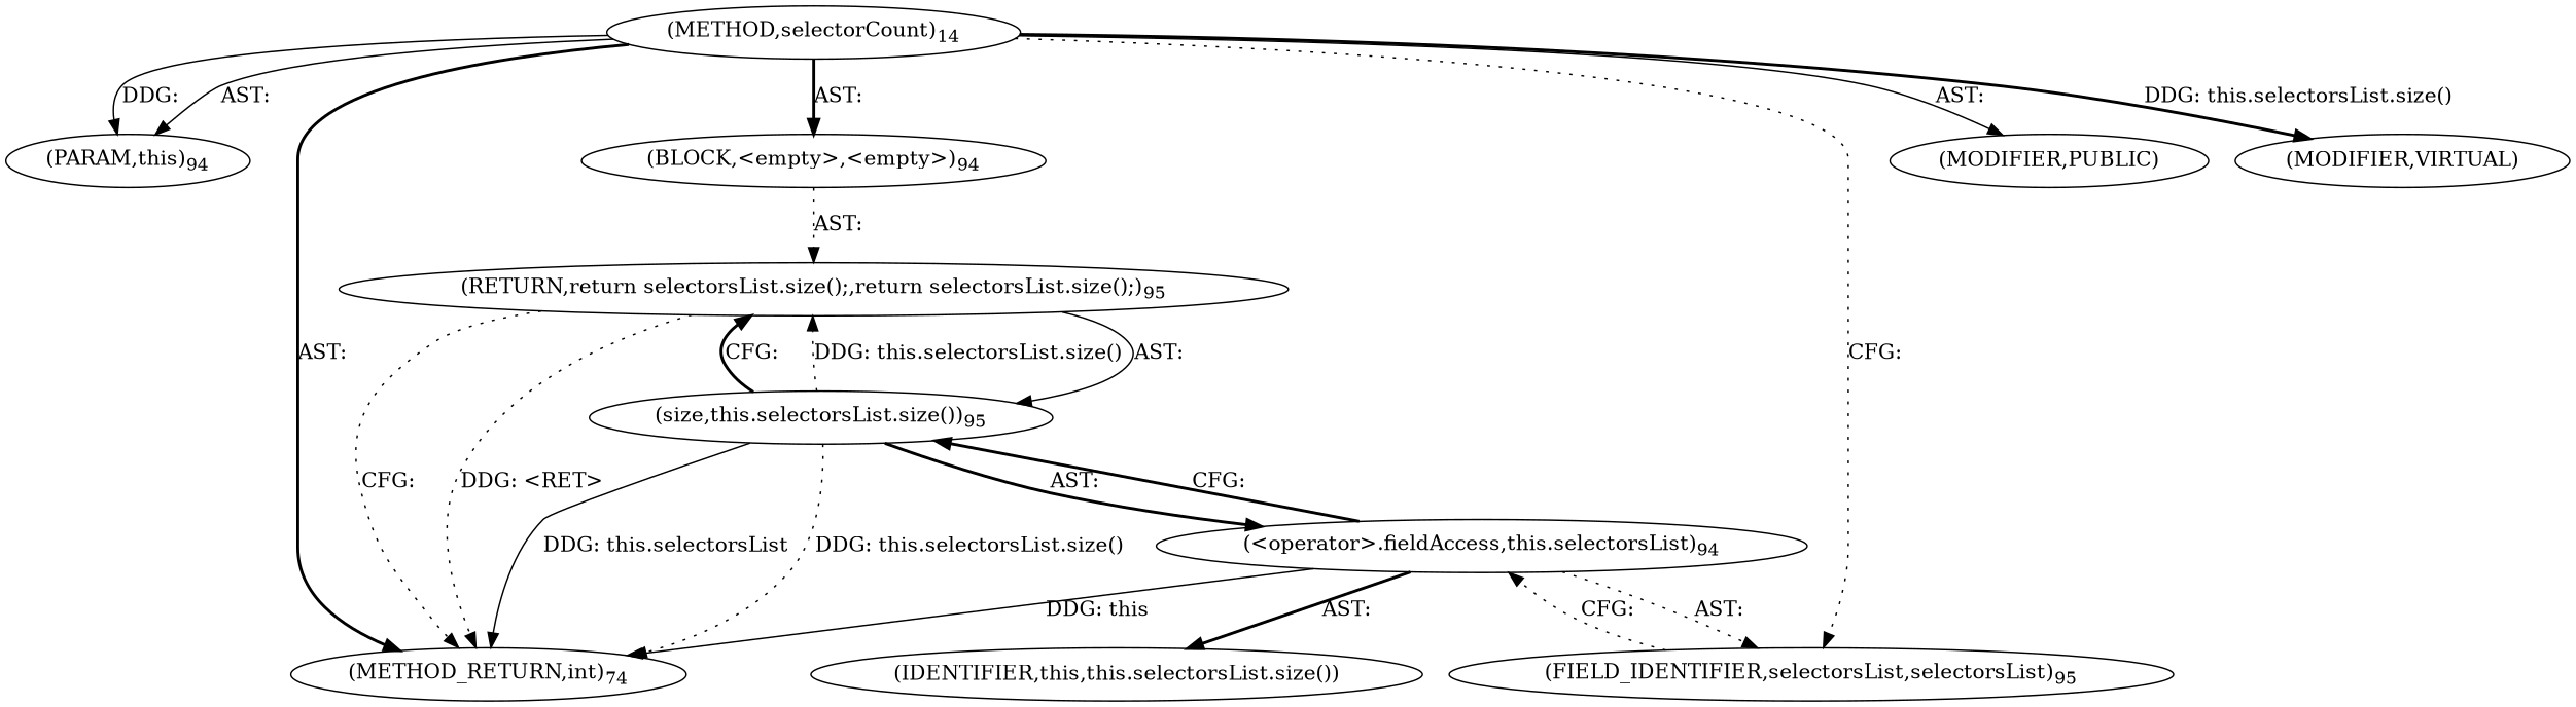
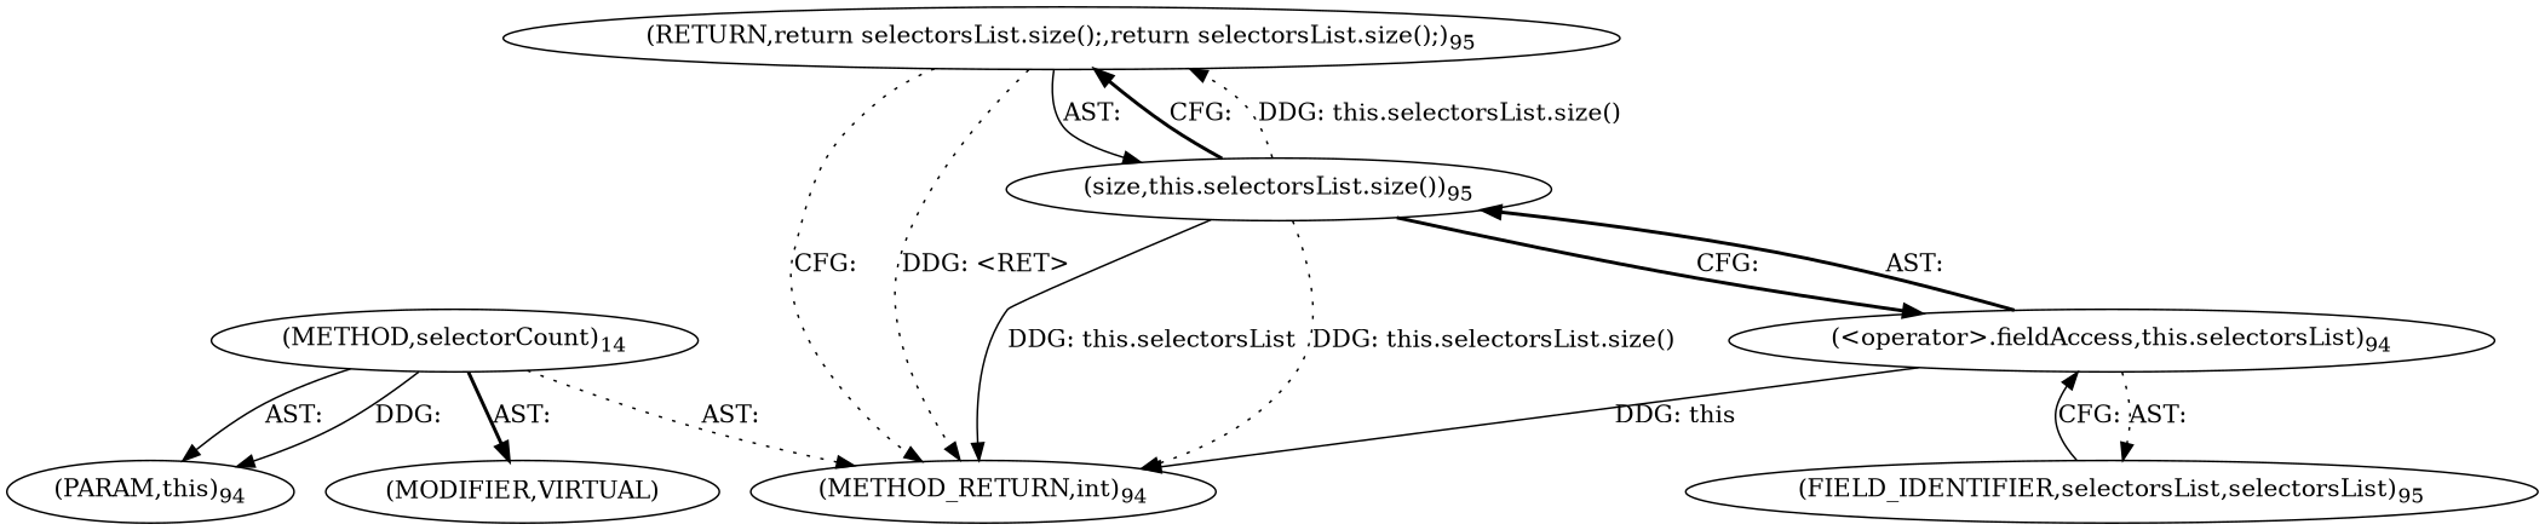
  digraph {
    edge [style=solid]
    n1 [label=<(METHOD,selectorCount)<SUB>14</SUB>>]
    n2 [label=<(PARAM,this)<SUB>94</SUB>>]
-   n3 [label=<(BLOCK,&lt;empty&gt;,&lt;empty&gt;)<SUB>94</SUB>>]
    n4 [label=<(FIELD_IDENTIFIER,selectorsList,selectorsList)<SUB>95</SUB>>]
-   n5 [label=<(MODIFIER,PUBLIC)>]
    n6 [label=<(MODIFIER,VIRTUAL)>]
-   n7 [label=<(METHOD_RETURN,int)<SUB>74</SUB>>]
+   n7 [label=<(METHOD_RETURN,int)<SUB>94</SUB>>]
    n8 [label=<(RETURN,return selectorsList.size();,return selectorsList.size();)<SUB>95</SUB>>]
    n9 [label=<(&lt;operator&gt;.fieldAccess,this.selectorsList)<SUB>94</SUB>>]
    n10 [label=<(size,this.selectorsList.size())<SUB>95</SUB>>]
-   n11 [label=<(IDENTIFIER,this,this.selectorsList.size())>]
    n1 -> n2 [label="AST: "]
    n1 -> n2 [label="DDG: "]
-   n1 -> n3 [label="AST: " style=bold]
-   n1 -> n4 [label="CFG: " style=dotted]
-   n1 -> n5 [label="AST: "]
-   n1 -> n6 [label="DDG: this.selectorsList.size()" style=bold]
-   n1 -> n7 [label="AST: " style=bold]
-   n3 -> n8 [label="AST: " style=dotted]
-   n4 -> n9 [label="CFG: " style=dotted]
+   n1 -> n6 [label="AST: " style=bold]
+   n1 -> n7 [label="AST: " style=dotted]
+   n4 -> n9 [label="CFG: "]
    n8 -> n7 [label="CFG: " style=dotted]
    n8 -> n7 [label="DDG: &lt;RET&gt;" style=dotted]
    n8 -> n10 [label="AST: "]
    n9 -> n4 [label="AST: " style=dotted]
    n9 -> n7 [label="DDG: this"]
-   n9 -> n10 [label="CFG: " style=bold]
-   n9 -> n11 [label="AST: " style=bold]
+   n9 -> n10 [label="AST: " style=bold]
    n10 -> n7 [label="DDG: this.selectorsList"]
    n10 -> n7 [label="DDG: this.selectorsList.size()" style=dotted]
    n10 -> n8 [label="CFG: " style=bold]
    n10 -> n8 [label="DDG: this.selectorsList.size()" style=dotted]
-   n10 -> n9 [label="AST: " style=bold]
+   n10 -> n9 [label="CFG: " style=bold]
  }
